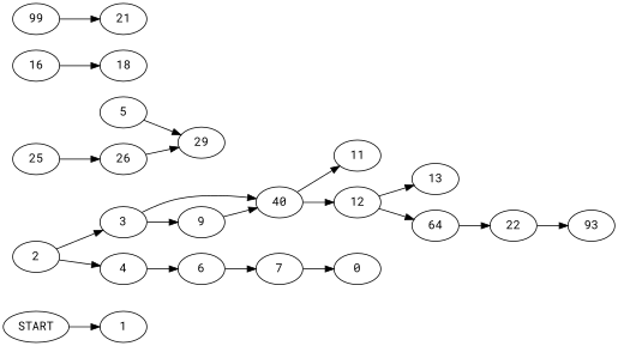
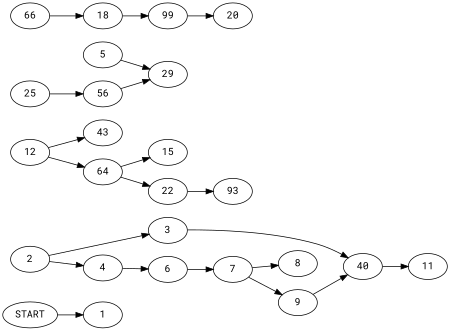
  digraph {
    fontname="Roboto Mono"
    rankdir=LR
    node [fontname="Roboto Mono"]
    edge [fontname="Roboto Mono"]
    n1 [label=START]
    1
    2
    3
    4
    n6 [label=40]
    6
    11
    12
    n10 [label=29]
    5
    7
-   8 [label=0]
+   8
    9
-   13
+   13 [label=43]
    n16 [label=64]
-   26
+   26 [label=56]
+   15
    22
    25
    n21 [label=93]
-   16
+   16 [label=66]
    18
    n24 [label=99]
-   21
+   21 [label=20]
    n1 -> 1
    2 -> 3
    2 -> 4
    3 -> n6
    4 -> 6
    n6 -> 11
-   n6 -> 12
    6 -> 7
    12 -> 13
    12 -> n16
    5 -> n10
    7 -> 8
-   3 -> 9
+   7 -> 9
    9 -> n6
+   n16 -> 15
    n16 -> 22
    26 -> n10
    22 -> n21
    25 -> 26
    16 -> 18
+   18 -> n24
    n24 -> 21
  }
